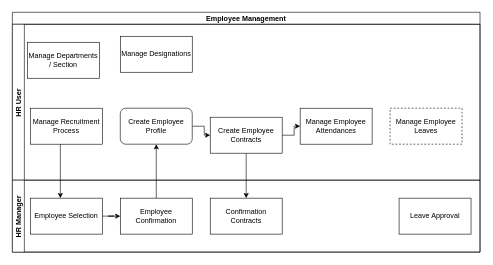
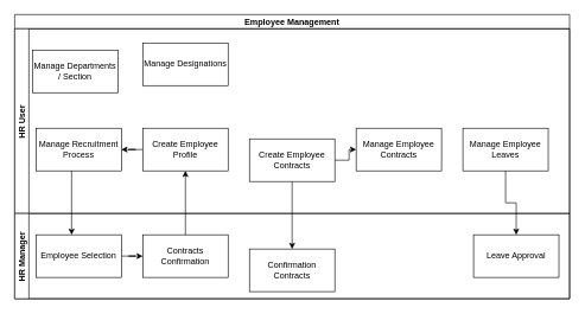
  <mxCell id="0" />
  <mxCell id="1" parent="0" />
  <mxCell id="2" value="Employee Management" style="swimlane;childLayout=stackLayout;resizeParent=1;resizeParentMax=0;horizontal=1;startSize=20;horizontalStack=0;" parent="1" vertex="1"><mxGeometry x="20" y="20" width="780" height="400" as="geometry" /></mxCell>
  <mxCell id="3" value="HR User" style="swimlane;startSize=20;horizontal=0;" parent="2" vertex="1"><mxGeometry y="20" width="780" height="260" as="geometry" /></mxCell>
  <mxCell id="4" value="Manage Departments / Section" style="rounded=0;whiteSpace=wrap;html=1;" parent="3" vertex="1"><mxGeometry x="25" y="30" width="120" height="60" as="geometry" /></mxCell>
  <mxCell id="5" value="Manage Designations" style="rounded=0;whiteSpace=wrap;html=1;" parent="3" vertex="1"><mxGeometry x="180" y="20" width="120" height="60" as="geometry" /></mxCell>
  <mxCell id="6" value="Manage Recruitment Process" style="rounded=0;whiteSpace=wrap;html=1;" parent="3" vertex="1"><mxGeometry x="30" y="140" width="120" height="60" as="geometry" /></mxCell>
- <mxCell id="7" value="" style="edgeStyle=orthogonalEdgeStyle;rounded=0;orthogonalLoop=1;jettySize=auto;html=1;" parent="3" source="8" target="10" edge="1"><mxGeometry relative="1" as="geometry" /></mxCell>
- <mxCell id="8" value="Create Employee Profile" style="whiteSpace=wrap;html=1;rounded=1;" parent="3" vertex="1"><mxGeometry x="180" y="140" width="120" height="60" as="geometry" /></mxCell>
+ <mxCell id="7" value="" style="edgeStyle=orthogonalEdgeStyle;rounded=0;orthogonalLoop=1;jettySize=auto;html=1;" parent="3" source="8" target="6" edge="1"><mxGeometry relative="1" as="geometry" /></mxCell>
+ <mxCell id="8" value="Create Employee Profile" style="rounded=0;whiteSpace=wrap;html=1;" parent="3" vertex="1"><mxGeometry x="180" y="140" width="120" height="60" as="geometry" /></mxCell>
  <mxCell id="9" value="" style="edgeStyle=orthogonalEdgeStyle;rounded=0;orthogonalLoop=1;jettySize=auto;html=1;" parent="3" source="10" target="11" edge="1"><mxGeometry relative="1" as="geometry" /></mxCell>
  <mxCell id="10" value="Create Employee Contracts" style="rounded=0;whiteSpace=wrap;html=1;" parent="3" vertex="1"><mxGeometry x="330" y="155" width="120" height="60" as="geometry" /></mxCell>
- <mxCell id="11" value="Manage Employee Attendances" style="rounded=0;whiteSpace=wrap;html=1;" parent="3" vertex="1"><mxGeometry x="480" y="140" width="120" height="60" as="geometry" /></mxCell>
- <mxCell id="12" value="Manage Employee Leaves" style="rounded=0;whiteSpace=wrap;html=1;dashed=1;" parent="3" vertex="1"><mxGeometry x="630" y="140" width="120" height="60" as="geometry" /></mxCell>
+ <mxCell id="11" value="Manage Employee Contracts" style="rounded=0;whiteSpace=wrap;html=1;" parent="3" vertex="1"><mxGeometry x="480" y="140" width="120" height="60" as="geometry" /></mxCell>
+ <mxCell id="12" value="Manage Employee Leaves" style="rounded=0;whiteSpace=wrap;html=1;" parent="3" vertex="1"><mxGeometry x="630" y="140" width="120" height="60" as="geometry" /></mxCell>
  <mxCell id="13" value="HR Manager" style="swimlane;startSize=20;horizontal=0;" parent="2" vertex="1"><mxGeometry y="280" width="780" height="120" as="geometry" /></mxCell>
  <mxCell id="14" value="Employee Selection" style="rounded=0;whiteSpace=wrap;html=1;" parent="13" vertex="1"><mxGeometry x="30" y="30" width="120" height="60" as="geometry" /></mxCell>
- <mxCell id="15" value="Confirmation Contracts" style="rounded=0;whiteSpace=wrap;html=1;" parent="13" vertex="1"><mxGeometry x="330" y="30" width="120" height="60" as="geometry" /></mxCell>
+ <mxCell id="15" value="Confirmation Contracts" style="rounded=0;whiteSpace=wrap;html=1;" parent="13" vertex="1"><mxGeometry x="330" y="50" width="120" height="60" as="geometry" /></mxCell>
  <mxCell id="16" value="Leave Approval" style="rounded=0;whiteSpace=wrap;html=1;" parent="13" vertex="1"><mxGeometry x="645" y="30" width="120" height="60" as="geometry" /></mxCell>
  <mxCell id="17" value="" style="edgeStyle=orthogonalEdgeStyle;rounded=0;orthogonalLoop=1;jettySize=auto;html=1;" parent="2" source="10" target="15" edge="1"><mxGeometry relative="1" as="geometry" /></mxCell>
+ <mxCell id="18" value="" style="edgeStyle=orthogonalEdgeStyle;rounded=0;orthogonalLoop=1;jettySize=auto;html=1;" parent="2" source="12" target="16" edge="1"><mxGeometry relative="1" as="geometry" /></mxCell>
  <mxCell id="19" value="" style="endArrow=classic;html=1;rounded=0;" parent="1" edge="1"><mxGeometry width="50" height="50" relative="1" as="geometry"><mxPoint y="240" as="sourcePoint" x="100" /><mxPoint y="330" as="targetPoint" x="100" /></mxGeometry></mxCell>
- <mxCell id="20" value="Employee Confirmation" style="rounded=0;whiteSpace=wrap;html=1;" parent="1" vertex="1"><mxGeometry x="200" y="330" width="120" height="60" as="geometry" /></mxCell>
+ <mxCell id="20" value="Contracts Confirmation" style="rounded=0;whiteSpace=wrap;html=1;" parent="1" vertex="1"><mxGeometry x="200" y="330" width="120" height="60" as="geometry" /></mxCell>
  <mxCell id="21" value="" style="edgeStyle=orthogonalEdgeStyle;rounded=0;orthogonalLoop=1;jettySize=auto;html=1;" parent="1" source="14" target="20" edge="1"><mxGeometry relative="1" as="geometry" /></mxCell>
  <mxCell id="22" value="" style="endArrow=classic;html=1;rounded=0;entryX=0.5;entryY=1;entryDx=0;entryDy=0;" parent="1" target="8" edge="1"><mxGeometry width="50" height="50" relative="1" as="geometry"><mxPoint x="260" y="330" as="sourcePoint" /><mxPoint x="259.5" y="330" as="targetPoint" /></mxGeometry></mxCell>
